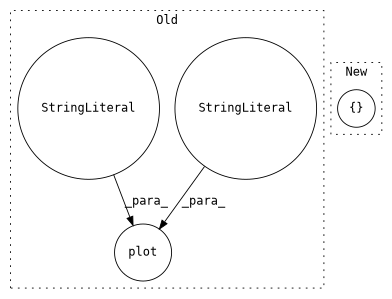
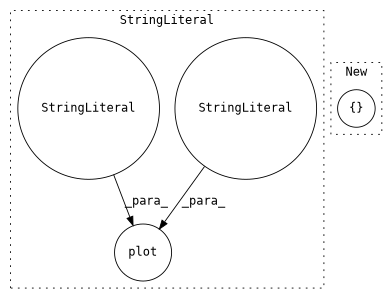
  digraph {
    fontname="DejaVu Sans Mono"
    node [a=45 shape=circle fontname="DejaVu Sans Mono"]
    edge [fontname="DejaVu Sans Mono"]
    n1 [a=32 l="5,1" label=plot s="2134,2163"]
    n2 [l=10 label=StringLiteral s=2153]
    n3 [l=3 label=StringLiteral s=2149]
    n4 [a=4 l="1,1" label="{}" s="2138,2167"]
    subgraph cluster_1 {
-     label=Old
+     label=StringLiteral
      style=dotted
      n1
      n2
      n3
    }
    subgraph cluster_2 {
      label=New
      style=dotted
      n4
    }
    n2 -> n1 [label=_para_]
    n3 -> n1 [label=_para_]
  }
